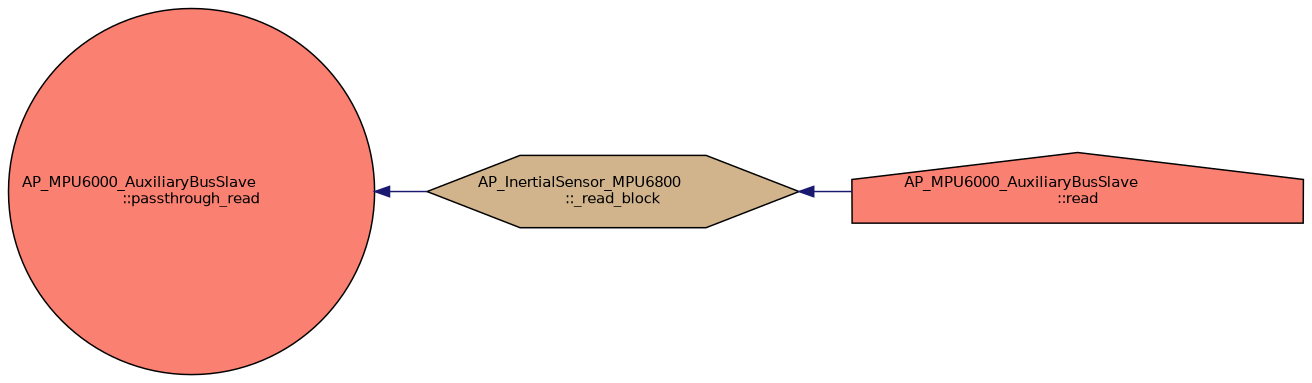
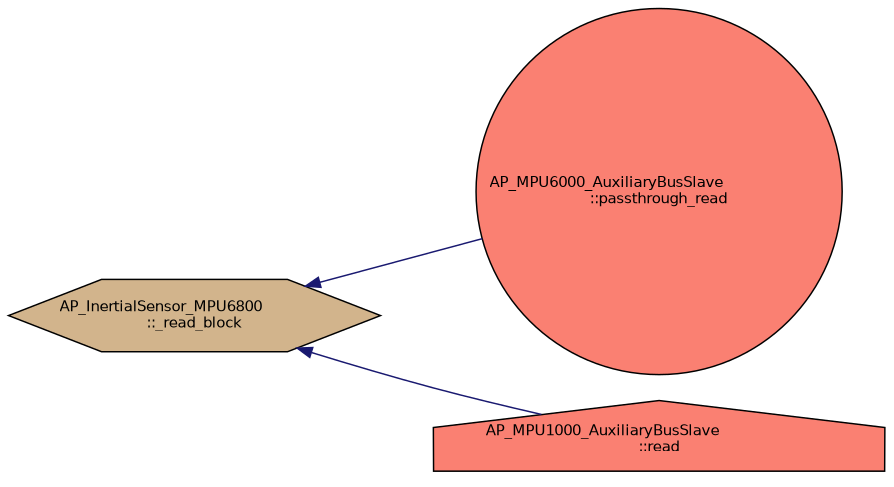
  digraph {
    rankdir=LR
    node [color=black fillcolor=salmon fontname=Helvetica fontsize=10 style=filled]
    edge [color=midnightblue dir=back fontname=Helvetica fontsize=10 labelfontname=Helvetica labelfontsize=10 style=solid]
    n1 [fillcolor=tan fontcolor=black height=0.2 label="AP_InertialSensor_MPU6800\l::_read_block" shape=hexagon width=0.4]
    n2 [height=0.2 label="AP_MPU6000_AuxiliaryBusSlave\l::passthrough_read" shape=circle width=0.4]
-   n3 [height=0.2 label="AP_MPU6000_AuxiliaryBusSlave\l::read" shape=house width=0.4]
-   n2 -> n1
+   n3 [height=0.2 label="AP_MPU1000_AuxiliaryBusSlave\l::read" shape=house width=0.4]
+   n1 -> n2
    n1 -> n3
  }
